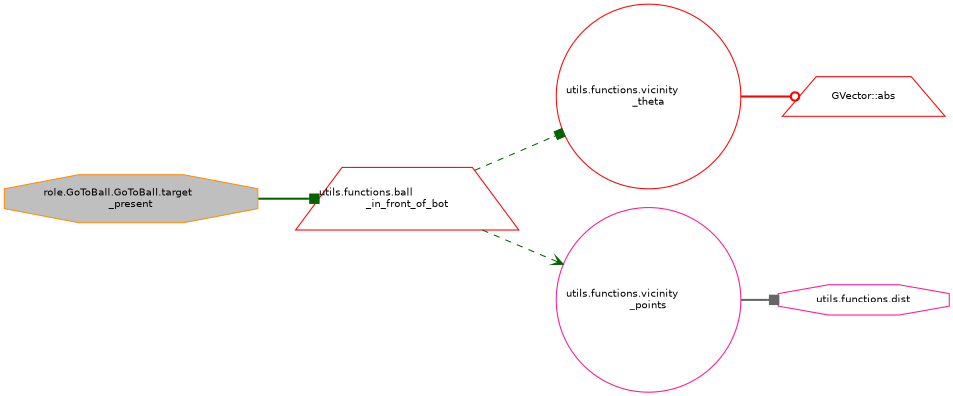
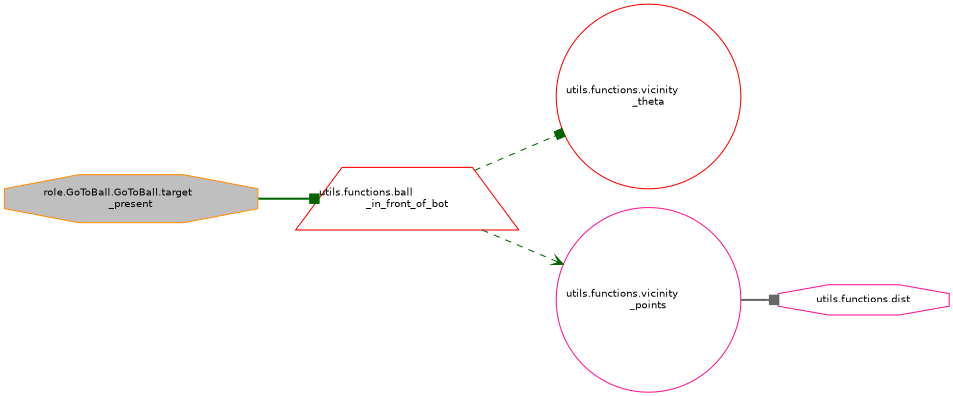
  digraph {
    rankdir=LR
    node [color=red fillcolor=white fontname=Helvetica fontsize=10 shape=octagon style=filled]
    edge [arrowhead=box color=darkgreen fontname=Helvetica fontsize=10 labelfontname=Helvetica labelfontsize=10 style=bold]
    n1 [color=darkorange fillcolor=grey75 fontcolor=black height=0.2 label="role.GoToBall.GoToBall.target\l_present" width=0.4]
    n2 [height=0.2 label="utils.functions.ball\l_in_front_of_bot" shape=trapezium width=0.4]
    n3 [height=0.2 label="utils.functions.vicinity\l_theta" shape=circle width=0.4]
    n4 [color=deeppink height=0.2 label="utils.functions.vicinity\l_points" shape=circle width=0.4]
-   n5 [height=0.2 label="GVector::abs" shape=trapezium width=0.4]
    n6 [color=deeppink height=0.2 label="utils.functions.dist" width=0.4]
    n1 -> n2
    n2 -> n3 [style=dashed]
    n2 -> n4 [arrowhead=vee style=dashed]
-   n3 -> n5 [arrowhead=odot color=red]
    n4 -> n6 [color=gray40]
  }
